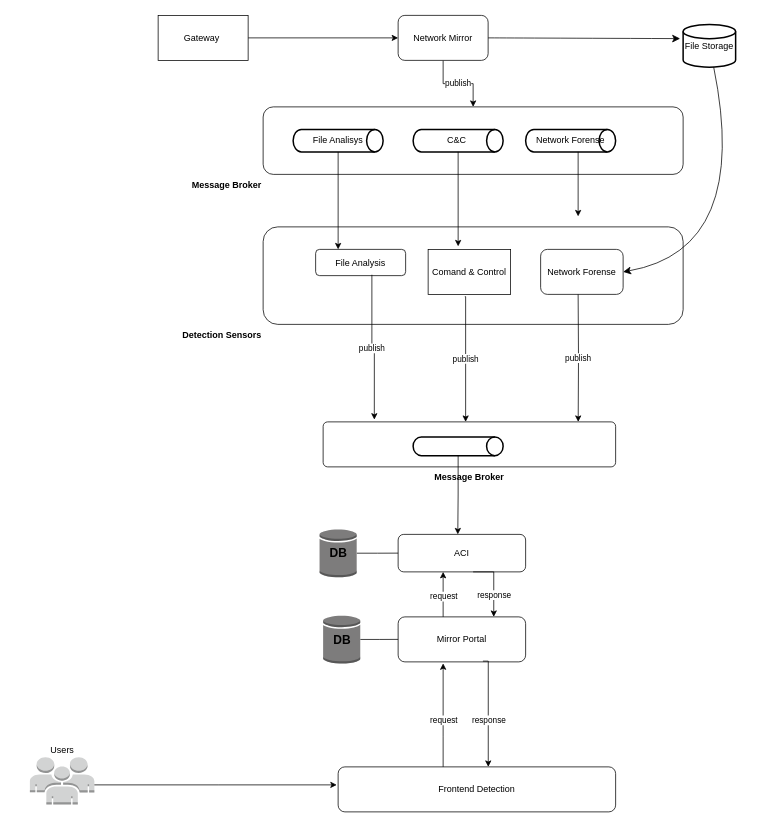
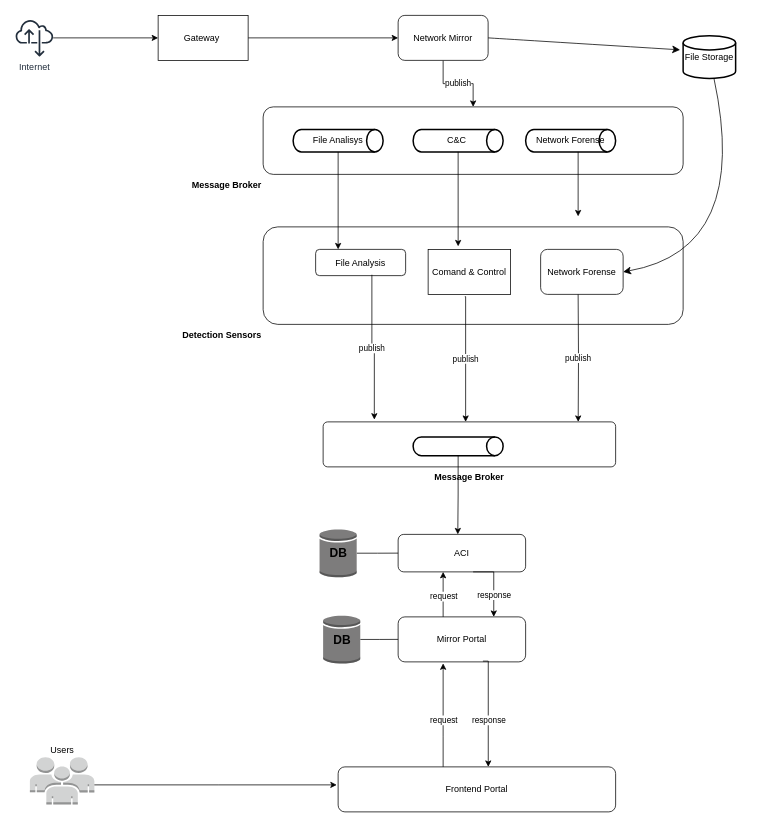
  <mxCell id="0" />
  <mxCell id="1" parent="0" />
  <mxCell id="2" style="edgeStyle=orthogonalEdgeStyle;rounded=0;orthogonalLoop=1;jettySize=auto;html=1;exitX=1;exitY=0.5;exitDx=0;exitDy=0;" parent="1" source="3" target="7" edge="1"><mxGeometry relative="1" as="geometry" /></mxCell>
  <mxCell id="3" value="Gateway&amp;nbsp;" style="rounded=0;whiteSpace=wrap;html=1;" parent="1" vertex="1"><mxGeometry x="210" y="20" width="120" height="60" as="geometry" /></mxCell>
+ <mxCell id="4" style="edgeStyle=orthogonalEdgeStyle;rounded=0;orthogonalLoop=1;jettySize=auto;html=1;entryX=0;entryY=0.5;entryDx=0;entryDy=0;" parent="1" source="5" target="3" edge="1"><mxGeometry relative="1" as="geometry" /></mxCell>
+ <mxCell id="5" value="Internet" style="sketch=0;outlineConnect=0;fontColor=#232F3E;gradientColor=none;fillColor=#232F3D;strokeColor=none;dashed=0;verticalLabelPosition=bottom;verticalAlign=top;align=center;html=1;fontSize=12;fontStyle=0;aspect=fixed;pointerEvents=1;shape=mxgraph.aws4.internet_alt22;" parent="1" vertex="1"><mxGeometry x="20" y="25" width="50" height="50" as="geometry" /></mxCell>
  <mxCell id="6" value="publish" style="edgeStyle=orthogonalEdgeStyle;rounded=0;orthogonalLoop=1;jettySize=auto;html=1;exitX=0.5;exitY=1;exitDx=0;exitDy=0;" parent="1" source="7" target="8" edge="1"><mxGeometry relative="1" as="geometry" /></mxCell>
  <mxCell id="7" value="Network Mirror" style="rounded=1;whiteSpace=wrap;html=1;" parent="1" vertex="1"><mxGeometry x="530" y="20" width="120" height="60" as="geometry" /></mxCell>
  <mxCell id="8" value="Message Broker" style="rounded=1;whiteSpace=wrap;html=1;fillColor=none;labelPosition=left;verticalLabelPosition=bottom;align=right;verticalAlign=top;fontStyle=1;" parent="1" vertex="1"><mxGeometry x="350" y="142" width="560" height="90" as="geometry" /></mxCell>
  <mxCell id="9" value="C&amp;amp;C&amp;nbsp;" style="strokeWidth=2;html=1;shape=mxgraph.flowchart.direct_data;whiteSpace=wrap;" parent="1" vertex="1"><mxGeometry x="550" y="172" width="120" height="30" as="geometry" /></mxCell>
  <mxCell id="10" value="Network Forense" style="strokeWidth=2;html=1;shape=mxgraph.flowchart.direct_data;whiteSpace=wrap;" parent="1" vertex="1"><mxGeometry x="700" y="172" width="120" height="30" as="geometry" /></mxCell>
  <mxCell id="11" style="edgeStyle=orthogonalEdgeStyle;rounded=0;orthogonalLoop=1;jettySize=auto;html=1;exitX=0.5;exitY=1;exitDx=0;exitDy=0;exitPerimeter=0;entryX=0.25;entryY=0;entryDx=0;entryDy=0;" parent="1" source="12" target="14" edge="1"><mxGeometry relative="1" as="geometry" /></mxCell>
  <mxCell id="12" value="File Analisys" style="strokeWidth=2;html=1;shape=mxgraph.flowchart.direct_data;whiteSpace=wrap;" parent="1" vertex="1"><mxGeometry x="390" y="172" width="120" height="30" as="geometry" /></mxCell>
  <mxCell id="13" value="Users" style="outlineConnect=0;dashed=0;verticalLabelPosition=top;verticalAlign=bottom;align=center;shape=mxgraph.aws3.users;fillColor=#D2D3D3;gradientColor=none;html=1;labelPosition=center;" parent="1" vertex="1"><mxGeometry x="39" y="1009" width="86" height="63" as="geometry" /></mxCell>
  <mxCell id="14" value="File Analysis" style="rounded=1;whiteSpace=wrap;html=1;fontStyle=0" parent="1" vertex="1"><mxGeometry x="420" y="332" width="120" height="35" as="geometry" /></mxCell>
  <mxCell id="15" value="Comand &amp;amp; Control" style="whiteSpace=wrap;html=1;rounded=0;" parent="1" vertex="1"><mxGeometry x="570" y="332" width="110" height="60" as="geometry" /></mxCell>
  <mxCell id="16" value="Network Forense" style="rounded=1;whiteSpace=wrap;html=1;" parent="1" vertex="1"><mxGeometry x="720" y="332" width="110" height="60" as="geometry" /></mxCell>
  <mxCell id="17" value="&lt;b&gt;Message Broker&lt;/b&gt;" style="rounded=1;whiteSpace=wrap;html=1;fillColor=none;labelPosition=center;verticalLabelPosition=bottom;align=center;verticalAlign=top;arcSize=10;" parent="1" vertex="1"><mxGeometry x="430" y="562" width="390" height="60" as="geometry" /></mxCell>
  <mxCell id="18" value="" style="strokeWidth=2;html=1;shape=mxgraph.flowchart.direct_data;whiteSpace=wrap;" parent="1" vertex="1"><mxGeometry x="550" y="582" width="120" height="25" as="geometry" /></mxCell>
  <mxCell id="19" value="ACI" style="rounded=1;whiteSpace=wrap;html=1;" parent="1" vertex="1"><mxGeometry x="530" y="712" width="170" height="50" as="geometry" /></mxCell>
  <mxCell id="20" value="" style="edgeStyle=orthogonalEdgeStyle;rounded=0;orthogonalLoop=1;jettySize=auto;html=1;entryX=0.25;entryY=1;entryDx=0;entryDy=0;endArrow=none;startFill=1;startArrow=classic;" parent="1" edge="1"><mxGeometry relative="1" as="geometry"><Array as="points"><mxPoint x="657.5" y="762" /></Array><mxPoint x="657.5" y="822" as="sourcePoint" /><mxPoint x="630" y="762" as="targetPoint" /></mxGeometry></mxCell>
  <mxCell id="21" value="response" style="edgeLabel;html=1;align=center;verticalAlign=middle;resizable=0;points=[];" parent="20" vertex="1" connectable="0"><mxGeometry x="-0.451" relative="1" as="geometry"><mxPoint y="-6" as="offset" /></mxGeometry></mxCell>
  <mxCell id="22" value="Mirror Portal" style="rounded=1;whiteSpace=wrap;html=1;" parent="1" vertex="1"><mxGeometry x="530" y="822" width="170" height="60" as="geometry" /></mxCell>
  <mxCell id="23" value="publish" style="edgeStyle=orthogonalEdgeStyle;rounded=0;orthogonalLoop=1;jettySize=auto;html=1;exitX=0.445;exitY=1.05;exitDx=0;exitDy=0;exitPerimeter=0;" parent="1" source="15" edge="1"><mxGeometry relative="1" as="geometry"><mxPoint x="620" y="562" as="targetPoint" /><Array as="points"><mxPoint x="620" y="395" /></Array><mxPoint x="670" y="432" as="sourcePoint" /></mxGeometry></mxCell>
  <mxCell id="24" value="publish" style="edgeStyle=orthogonalEdgeStyle;rounded=0;orthogonalLoop=1;jettySize=auto;html=1;exitX=0.625;exitY=0.967;exitDx=0;exitDy=0;entryX=0.175;entryY=-0.05;entryDx=0;entryDy=0;entryPerimeter=0;exitPerimeter=0;" parent="1" source="14" target="17" edge="1"><mxGeometry relative="1" as="geometry"><mxPoint x="500" y="352" as="sourcePoint" /><mxPoint x="500" y="511.98" as="targetPoint" /></mxGeometry></mxCell>
  <mxCell id="25" value="publish" style="edgeStyle=orthogonalEdgeStyle;rounded=0;orthogonalLoop=1;jettySize=auto;html=1;entryX=0.872;entryY=0;entryDx=0;entryDy=0;entryPerimeter=0;" parent="1" target="17" edge="1"><mxGeometry relative="1" as="geometry"><mxPoint x="770" y="392" as="sourcePoint" /><mxPoint x="770.26" y="540.02" as="targetPoint" /></mxGeometry></mxCell>
  <mxCell id="26" style="edgeStyle=orthogonalEdgeStyle;rounded=0;orthogonalLoop=1;jettySize=auto;html=1;exitX=0.5;exitY=1;exitDx=0;exitDy=0;exitPerimeter=0;entryX=0.364;entryY=-0.067;entryDx=0;entryDy=0;entryPerimeter=0;" parent="1" source="9" target="15" edge="1"><mxGeometry relative="1" as="geometry" /></mxCell>
  <mxCell id="27" style="edgeStyle=orthogonalEdgeStyle;rounded=0;orthogonalLoop=1;jettySize=auto;html=1;entryX=0.468;entryY=0;entryDx=0;entryDy=0;entryPerimeter=0;" parent="1" source="18" target="19" edge="1"><mxGeometry relative="1" as="geometry" /></mxCell>
  <mxCell id="28" style="edgeStyle=orthogonalEdgeStyle;rounded=0;orthogonalLoop=1;jettySize=auto;html=1;entryX=0;entryY=0.5;entryDx=0;entryDy=0;endArrow=none;startFill=0;" parent="1" source="29" target="19" edge="1"><mxGeometry relative="1" as="geometry" /></mxCell>
  <mxCell id="29" value="DB" style="outlineConnect=0;dashed=0;verticalLabelPosition=middle;verticalAlign=middle;align=center;html=1;shape=mxgraph.aws3.generic_database;fillColor=#7D7C7C;gradientColor=none;fontSize=16;fontStyle=1;labelPosition=center;" parent="1" vertex="1"><mxGeometry x="425.25" y="704.75" width="49.5" height="64.5" as="geometry" /></mxCell>
  <mxCell id="30" value="" style="edgeStyle=orthogonalEdgeStyle;rounded=0;orthogonalLoop=1;jettySize=auto;html=1;" parent="1" source="22" target="19" edge="1"><mxGeometry relative="1" as="geometry"><Array as="points"><mxPoint x="590" y="802" /><mxPoint x="590" y="802" /></Array></mxGeometry></mxCell>
  <mxCell id="31" value="request" style="edgeLabel;html=1;align=center;verticalAlign=middle;resizable=0;points=[];" parent="30" vertex="1" connectable="0"><mxGeometry x="-0.067" relative="1" as="geometry"><mxPoint as="offset" /></mxGeometry></mxCell>
  <mxCell id="32" style="edgeStyle=orthogonalEdgeStyle;rounded=0;orthogonalLoop=1;jettySize=auto;html=1;entryX=-0.005;entryY=0.4;entryDx=0;entryDy=0;entryPerimeter=0;" parent="1" source="13" target="37" edge="1"><mxGeometry relative="1" as="geometry"><Array as="points"><mxPoint x="290" y="1046" /><mxPoint x="290" y="1046" /></Array></mxGeometry></mxCell>
  <mxCell id="33" style="edgeStyle=orthogonalEdgeStyle;rounded=0;orthogonalLoop=1;jettySize=auto;html=1;endArrow=none;startFill=0;entryX=0;entryY=0.5;entryDx=0;entryDy=0;" parent="1" source="34" target="22" edge="1"><mxGeometry relative="1" as="geometry"><mxPoint x="520" y="842" as="targetPoint" /></mxGeometry></mxCell>
  <mxCell id="34" value="DB" style="outlineConnect=0;dashed=0;verticalLabelPosition=middle;verticalAlign=middle;align=center;html=1;shape=mxgraph.aws3.generic_database;fillColor=#7D7C7C;gradientColor=none;labelPosition=center;fontSize=16;fontStyle=1" parent="1" vertex="1"><mxGeometry x="430" y="819.75" width="49.5" height="64.5" as="geometry" /></mxCell>
  <mxCell id="35" style="edgeStyle=orthogonalEdgeStyle;rounded=0;orthogonalLoop=1;jettySize=auto;html=1;exitX=0.5;exitY=1;exitDx=0;exitDy=0;exitPerimeter=0;entryX=0.364;entryY=-0.067;entryDx=0;entryDy=0;entryPerimeter=0;" parent="1" edge="1"><mxGeometry relative="1" as="geometry"><mxPoint x="770" y="202" as="sourcePoint" /><mxPoint x="770" y="288" as="targetPoint" /></mxGeometry></mxCell>
  <mxCell id="36" value="" style="edgeStyle=orthogonalEdgeStyle;rounded=0;orthogonalLoop=1;jettySize=auto;html=1;" parent="1" target="37" edge="1"><mxGeometry relative="1" as="geometry"><mxPoint x="590" y="1022" as="sourcePoint" /><mxPoint x="587.5" y="972" as="targetPoint" /><Array as="points"><mxPoint x="587.5" y="1032" /><mxPoint x="587.5" y="983" /></Array></mxGeometry></mxCell>
- <mxCell id="37" value="Frontend Detection" style="rounded=1;whiteSpace=wrap;html=1;" parent="1" vertex="1"><mxGeometry x="450" y="1022" width="370" height="60" as="geometry" /></mxCell>
+ <mxCell id="37" value="Frontend Portal" style="rounded=1;whiteSpace=wrap;html=1;" parent="1" vertex="1"><mxGeometry x="450" y="1022" width="370" height="60" as="geometry" /></mxCell>
  <mxCell id="38" style="edgeStyle=orthogonalEdgeStyle;rounded=0;orthogonalLoop=1;jettySize=auto;html=1;entryX=0.353;entryY=1.033;entryDx=0;entryDy=0;entryPerimeter=0;" parent="1" source="37" target="22" edge="1"><mxGeometry relative="1" as="geometry"><Array as="points"><mxPoint x="590" y="982" /><mxPoint x="590" y="982" /></Array><mxPoint x="589.625" y="975.84" as="targetPoint" /></mxGeometry></mxCell>
  <mxCell id="39" value="request" style="edgeLabel;html=1;align=center;verticalAlign=middle;resizable=0;points=[];" parent="38" vertex="1" connectable="0"><mxGeometry x="-0.09" relative="1" as="geometry"><mxPoint as="offset" /></mxGeometry></mxCell>
  <mxCell id="40" style="edgeStyle=orthogonalEdgeStyle;rounded=0;orthogonalLoop=1;jettySize=auto;html=1;entryX=0.541;entryY=0;entryDx=0;entryDy=0;entryPerimeter=0;exitX=0.665;exitY=0.983;exitDx=0;exitDy=0;exitPerimeter=0;" parent="1" source="22" target="37" edge="1"><mxGeometry relative="1" as="geometry"><Array as="points"><mxPoint x="650" y="881" /></Array><mxPoint x="650" y="972" as="sourcePoint" /></mxGeometry></mxCell>
  <mxCell id="41" value="response" style="edgeLabel;html=1;align=center;verticalAlign=middle;resizable=0;points=[];" parent="40" vertex="1" connectable="0"><mxGeometry x="0.16" relative="1" as="geometry"><mxPoint as="offset" /></mxGeometry></mxCell>
  <mxCell id="42" style="edgeStyle=none;curved=1;rounded=0;orthogonalLoop=1;jettySize=auto;html=1;entryX=1;entryY=0.5;entryDx=0;entryDy=0;fontSize=12;startSize=8;endSize=8;" parent="1" source="43" target="16" edge="1"><mxGeometry relative="1" as="geometry"><Array as="points"><mxPoint x="1000" y="332" /></Array></mxGeometry></mxCell>
- <mxCell id="43" value="File Storage" style="strokeWidth=2;html=1;shape=mxgraph.flowchart.database;whiteSpace=wrap;" parent="1" vertex="1"><mxGeometry x="910" y="32" width="70" height="57" as="geometry" /></mxCell>
+ <mxCell id="43" value="File Storage" style="strokeWidth=2;html=1;shape=mxgraph.flowchart.database;whiteSpace=wrap;" parent="1" vertex="1"><mxGeometry x="910" y="47" width="70" height="57" as="geometry" /></mxCell>
  <mxCell id="44" style="edgeStyle=none;curved=1;rounded=0;orthogonalLoop=1;jettySize=auto;html=1;exitX=1;exitY=0.5;exitDx=0;exitDy=0;entryX=-0.057;entryY=0.333;entryDx=0;entryDy=0;entryPerimeter=0;fontSize=12;startSize=8;endSize=8;" parent="1" source="7" target="43" edge="1"><mxGeometry relative="1" as="geometry" /></mxCell>
  <mxCell id="45" value="Detection Sensors" style="rounded=1;whiteSpace=wrap;html=1;fillColor=none;labelPosition=left;verticalLabelPosition=bottom;align=right;verticalAlign=top;fontStyle=1;" parent="1" vertex="1"><mxGeometry x="350" y="302" width="560" height="130" as="geometry" /></mxCell>
